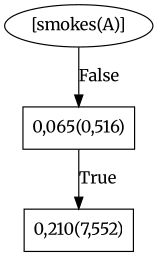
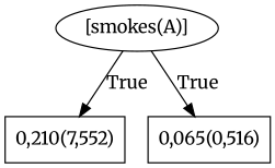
  digraph {
    fontname=Merriweather
    node [fontname=Merriweather shape=box]
    edge [fontname=Merriweather]
    n1 [label="[smokes(A)]" shape=""]
    n2 [label="0,210(7,552)"]
    n3 [label="0,065(0,516)"]
-   n3 -> n2 [label=True]
-   n1 -> n3 [label=False]
+   n1 -> n2 [label=True]
+   n1 -> n3 [label=True]
  }
